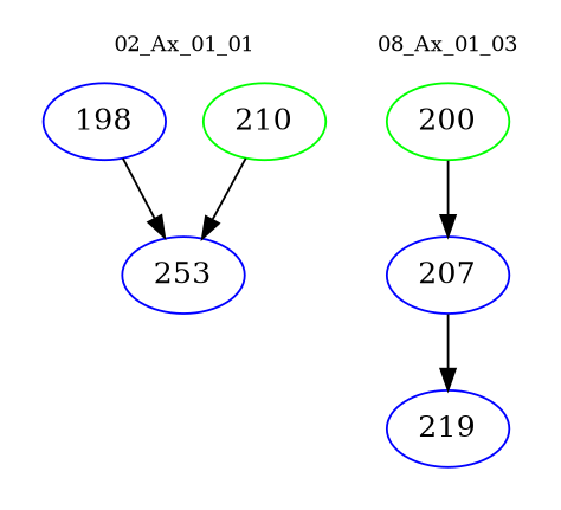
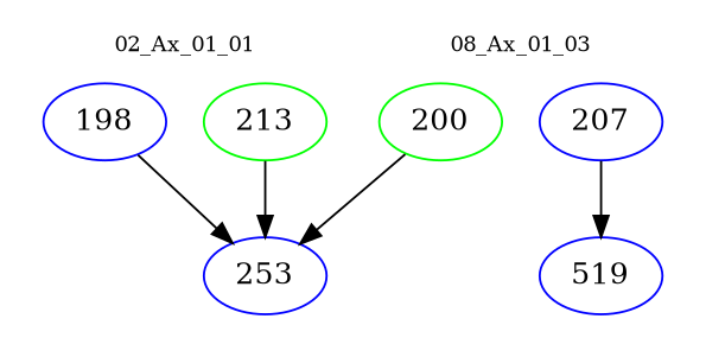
  digraph {
    node [color=blue]
    edge [color=black]
-   n1 [color=green label=210]
+   n1 [color=green label=213]
    n2 [label=253]
    n3 [label=198]
    n4 [color=green label=200]
    n5 [label=207]
-   n6 [label=219]
+   n6 [label=519]
    subgraph cluster_1 {
      color=white
      fontsize=10
      label="02_Ax_01_01"
      n1
      n2
      n3
    }
    subgraph cluster_2 {
      color=white
      fontsize=10
      label="08_Ax_01_03"
      n4
      n5
      n6
    }
    n1 -> n2
    n3 -> n2
-   n4 -> n5
+   n4 -> n2
    n5 -> n6
  }
